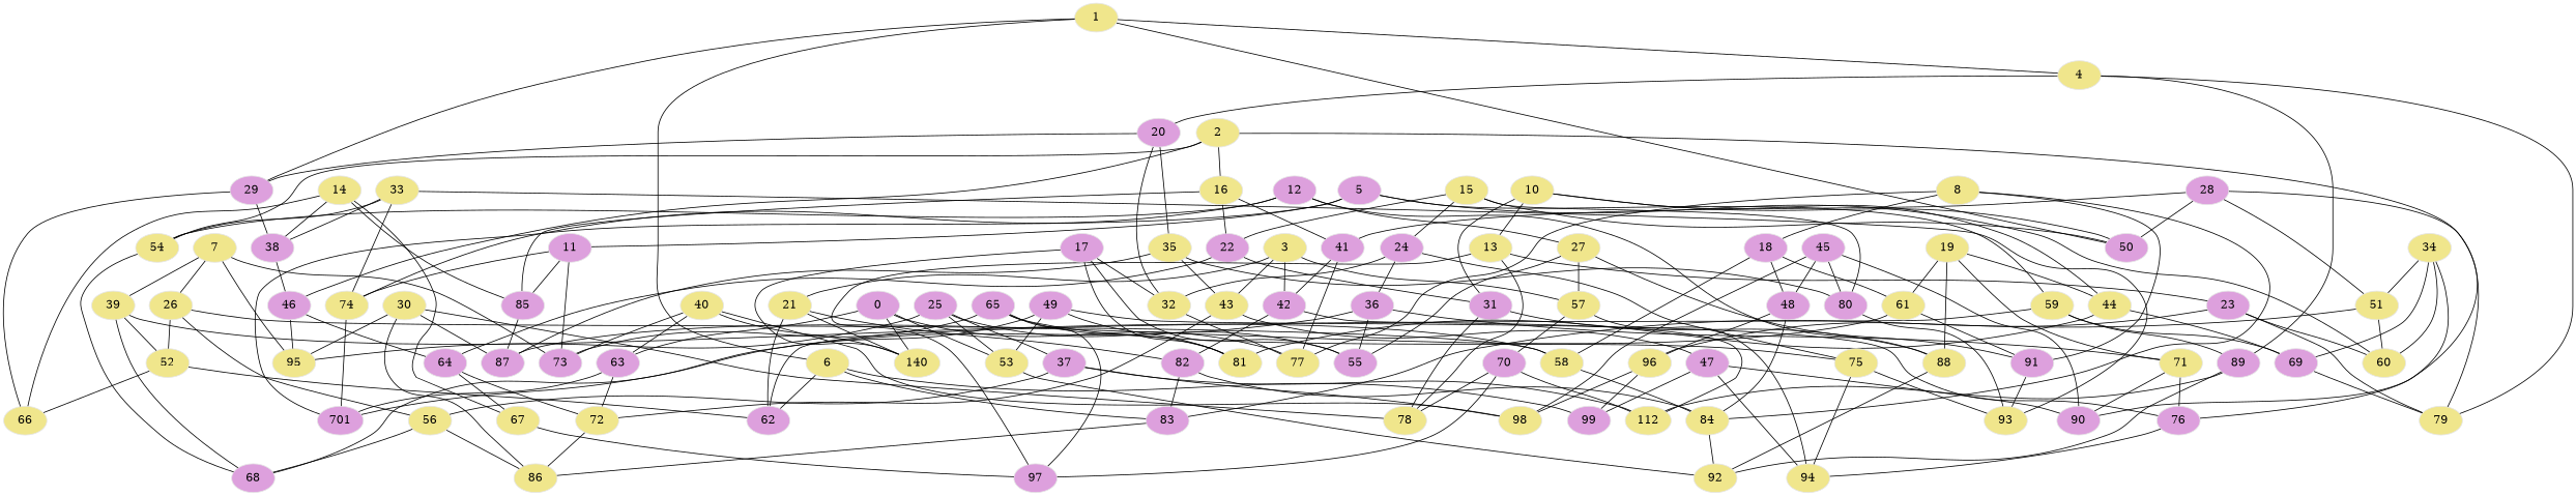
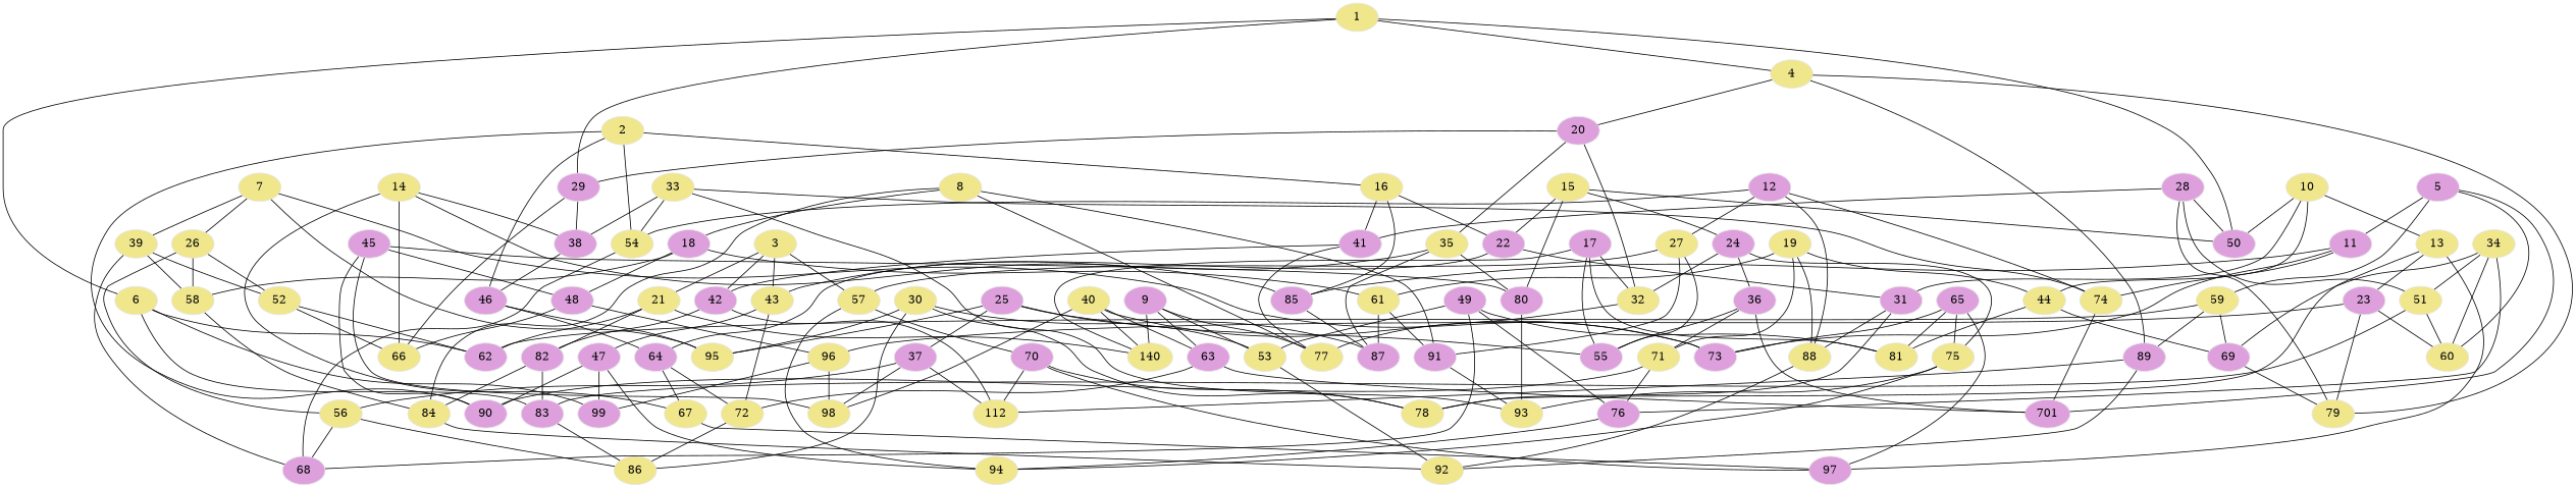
  graph {
    node [color=gray90 fillcolor=khaki style=filled]
    1
    4
    6
    29 [fillcolor=plum]
    50 [fillcolor=plum]
    20 [fillcolor=plum]
    79
    89 [fillcolor=plum]
    62 [fillcolor=plum]
    83 [fillcolor=plum]
    99 [fillcolor=plum]
    38 [fillcolor=plum]
    66
    2
    16
    46 [fillcolor=plum]
    54
    90 [fillcolor=plum]
    85 [fillcolor=plum]
    22 [fillcolor=plum]
    41 [fillcolor=plum]
    95
    64 [fillcolor=plum]
    68 [fillcolor=plum]
    3
    21
    42 [fillcolor=plum]
    43
    57
    n30 [label=140]
    82 [fillcolor=plum]
    n32 [label=112]
    47 [fillcolor=plum]
    72
    94
    70 [fillcolor=plum]
    32
    35
    92
    5 [fillcolor=plum]
    11 [fillcolor=plum]
    59
    60
    n44 [fillcolor=plum label=701]
    73 [fillcolor=plum]
    74
    69 [fillcolor=plum]
    86
    7
    26
    39
    58
    52
    56
    18 [fillcolor=plum]
    8
    77
    84
    91 [fillcolor=plum]
    48 [fillcolor=plum]
    61
    93
-   9 [fillcolor=plum label=0]
+   9 [fillcolor=plum]
    53
    63 [fillcolor=plum]
    10
    13
    31 [fillcolor=plum]
    44
    23 [fillcolor=plum]
    78
    97 [fillcolor=plum]
    88
    81
    87 [fillcolor=plum]
    12 [fillcolor=plum]
    27
    55 [fillcolor=plum]
    96
    14
    67
    15
    24 [fillcolor=plum]
    80 [fillcolor=plum]
    36 [fillcolor=plum]
    75
    17 [fillcolor=plum]
    19
    71
    76 [fillcolor=plum]
    98
    25 [fillcolor=plum]
    37 [fillcolor=plum]
    28 [fillcolor=plum]
    51
    30
    33
    34
    40
    45 [fillcolor=plum]
    49 [fillcolor=plum]
    65 [fillcolor=plum]
    1 -- 4
    1 -- 6
    1 -- 29
    1 -- 50
    4 -- 20
    4 -- 79
    4 -- 89
    6 -- 62
    6 -- 83
    6 -- 99
    29 -- 38
    29 -- 66
    20 -- 29
    20 -- 32
    20 -- 35
    89 -- n32
    89 -- 92
    83 -- 86
    38 -- 46
    2 -- 16
    2 -- 46
    2 -- 54
    2 -- 90
    16 -- 85
    16 -- 22
    16 -- 41
    46 -- 95
    46 -- 64
    54 -- 68
    85 -- 87
    22 -- 64
    22 -- 31
    41 -- 42
    41 -- 77
    64 -- 72
    64 -- 67
    3 -- 21
    3 -- 42
    3 -- 43
    3 -- 57
    21 -- 62
    21 -- n30
    21 -- 82
    42 -- 82
    42 -- n32
    43 -- 47
    43 -- 72
    57 -- 94
    57 -- 70
    82 -- 83
    82 -- 84
    47 -- 99
    47 -- 90
    47 -- 94
    72 -- 86
    70 -- n32
    70 -- 78
    70 -- 97
    32 -- 77
    35 -- 43
    35 -- 87
    35 -- 80
    5 -- 11
    5 -- 59
    5 -- 60
    5 -- n44
    11 -- 85
    11 -- 73
    11 -- 74
    59 -- 89
    59 -- 62
    59 -- 69
    74 -- n44
    69 -- 79
    7 -- 95
    7 -- 73
    7 -- 26
    7 -- 39
    26 -- 58
    26 -- 52
    26 -- 56
    39 -- 68
    39 -- 58
    39 -- 52
    58 -- 84
    52 -- 62
    52 -- 66
    56 -- 68
    56 -- 86
    18 -- 58
    18 -- 48
    18 -- 61
    8 -- 18
    8 -- 77
    8 -- 84
    8 -- 91
    84 -- 92
    91 -- 93
-   48 -- 84
+   48 -- 66
    48 -- 96
    61 -- 91
    61 -- 87
    9 -- n30
    9 -- 77
    9 -- 53
    9 -- 63
    53 -- 92
    63 -- 72
    63 -- n44
    10 -- 50
    10 -- 13
    10 -- 31
    10 -- 44
    13 -- 23
    13 -- 78
    13 -- 97
    31 -- 78
    31 -- 88
    44 -- 69
    44 -- 81
    23 -- 79
    23 -- 60
    23 -- 96
    88 -- 92
    12 -- 54
    12 -- 74
    12 -- 88
    12 -- 27
    27 -- 57
    27 -- 91
    27 -- 55
    96 -- 99
    96 -- 98
    14 -- 38
    14 -- 66
    14 -- 85
    14 -- 67
    67 -- 97
    15 -- 50
    15 -- 22
    15 -- 24
    15 -- 80
    24 -- 32
    24 -- 36
    24 -- 75
    80 -- 93
    36 -- n44
    36 -- 55
    36 -- 71
    75 -- 94
    75 -- 93
    17 -- n30
    17 -- 32
    17 -- 81
    17 -- 55
    19 -- 61
    19 -- 44
    19 -- 88
    19 -- 71
    71 -- 90
    71 -- 76
    76 -- 94
    25 -- 95
    25 -- 53
    25 -- 55
    25 -- 37
    37 -- n32
    37 -- 56
    37 -- 98
    28 -- 50
    28 -- 79
    28 -- 41
    28 -- 51
    51 -- 83
    51 -- 60
    30 -- 95
    30 -- 86
    30 -- 78
    30 -- 87
    33 -- 38
    33 -- 54
    33 -- 74
    33 -- 93
    34 -- 60
    34 -- 69
    34 -- 76
    34 -- 51
    40 -- n30
    40 -- 73
    40 -- 63
    40 -- 98
    45 -- 90
    45 -- 48
    45 -- 80
    45 -- 98
    49 -- 68
    49 -- 53
    49 -- 81
    49 -- 76
    65 -- 73
    65 -- 97
    65 -- 81
    65 -- 75
  }
